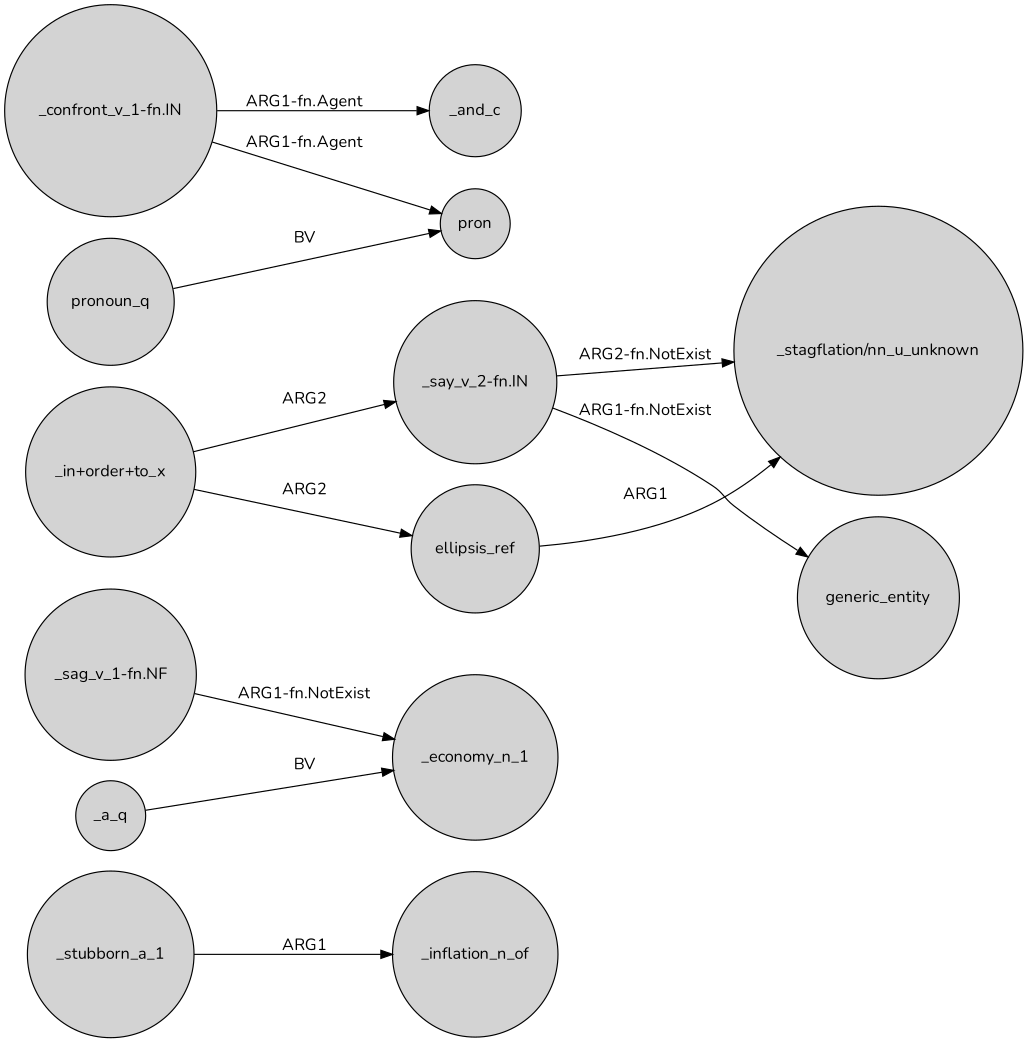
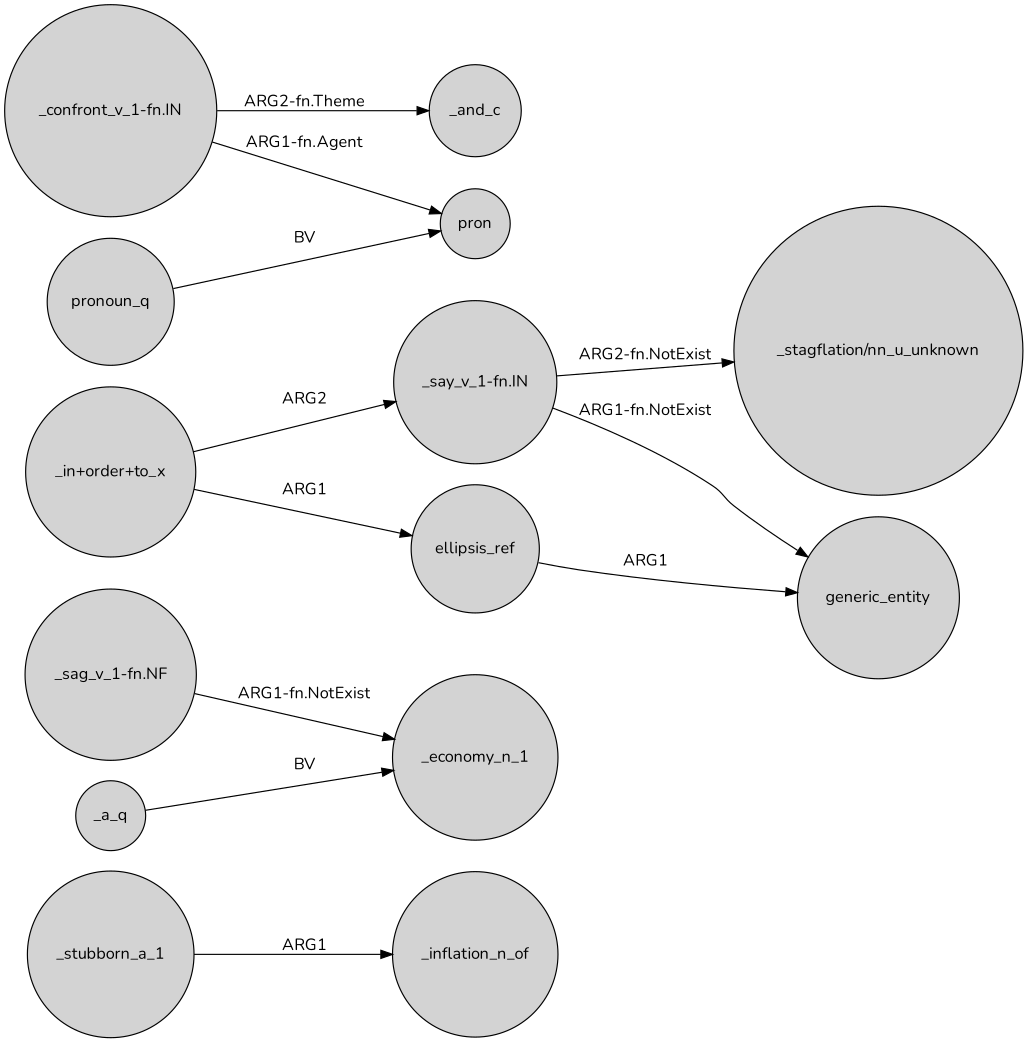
  digraph {
    fontname=Nunito
    rankdir=LR
    node [fontname=Nunito shape=circle style=filled]
    edge [fontname=Nunito]
    _stubborn_a_1
    _inflation_n_of
    "_sag_v_1-fn.NF"
    _economy_n_1
-   "_say_v_1-fn.IN" [label="_say_v_2-fn.IN"]
+   "_say_v_1-fn.IN"
    "_stagflation/nn_u_unknown"
    generic_entity
    "_confront_v_1-fn.IN"
    _and_c
    pron
    _a_q
    ellipsis_ref
    "_in+order+to_x"
    pronoun_q
    _stubborn_a_1 -> _inflation_n_of [label=ARG1]
    "_sag_v_1-fn.NF" -> _economy_n_1 [label="ARG1-fn.NotExist"]
    "_say_v_1-fn.IN" -> "_stagflation/nn_u_unknown" [label="ARG2-fn.NotExist"]
    "_say_v_1-fn.IN" -> generic_entity [label="ARG1-fn.NotExist"]
-   "_confront_v_1-fn.IN" -> _and_c [label="ARG1-fn.Agent"]
+   "_confront_v_1-fn.IN" -> _and_c [label="ARG2-fn.Theme"]
    "_confront_v_1-fn.IN" -> pron [label="ARG1-fn.Agent"]
    _a_q -> _economy_n_1 [label=BV]
-   ellipsis_ref -> "_stagflation/nn_u_unknown" [label=ARG1]
+   ellipsis_ref -> generic_entity [label=ARG1]
    "_in+order+to_x" -> "_say_v_1-fn.IN" [label=ARG2]
-   "_in+order+to_x" -> ellipsis_ref [label=ARG2]
+   "_in+order+to_x" -> ellipsis_ref [label=ARG1]
    pronoun_q -> pron [label=BV]
  }
